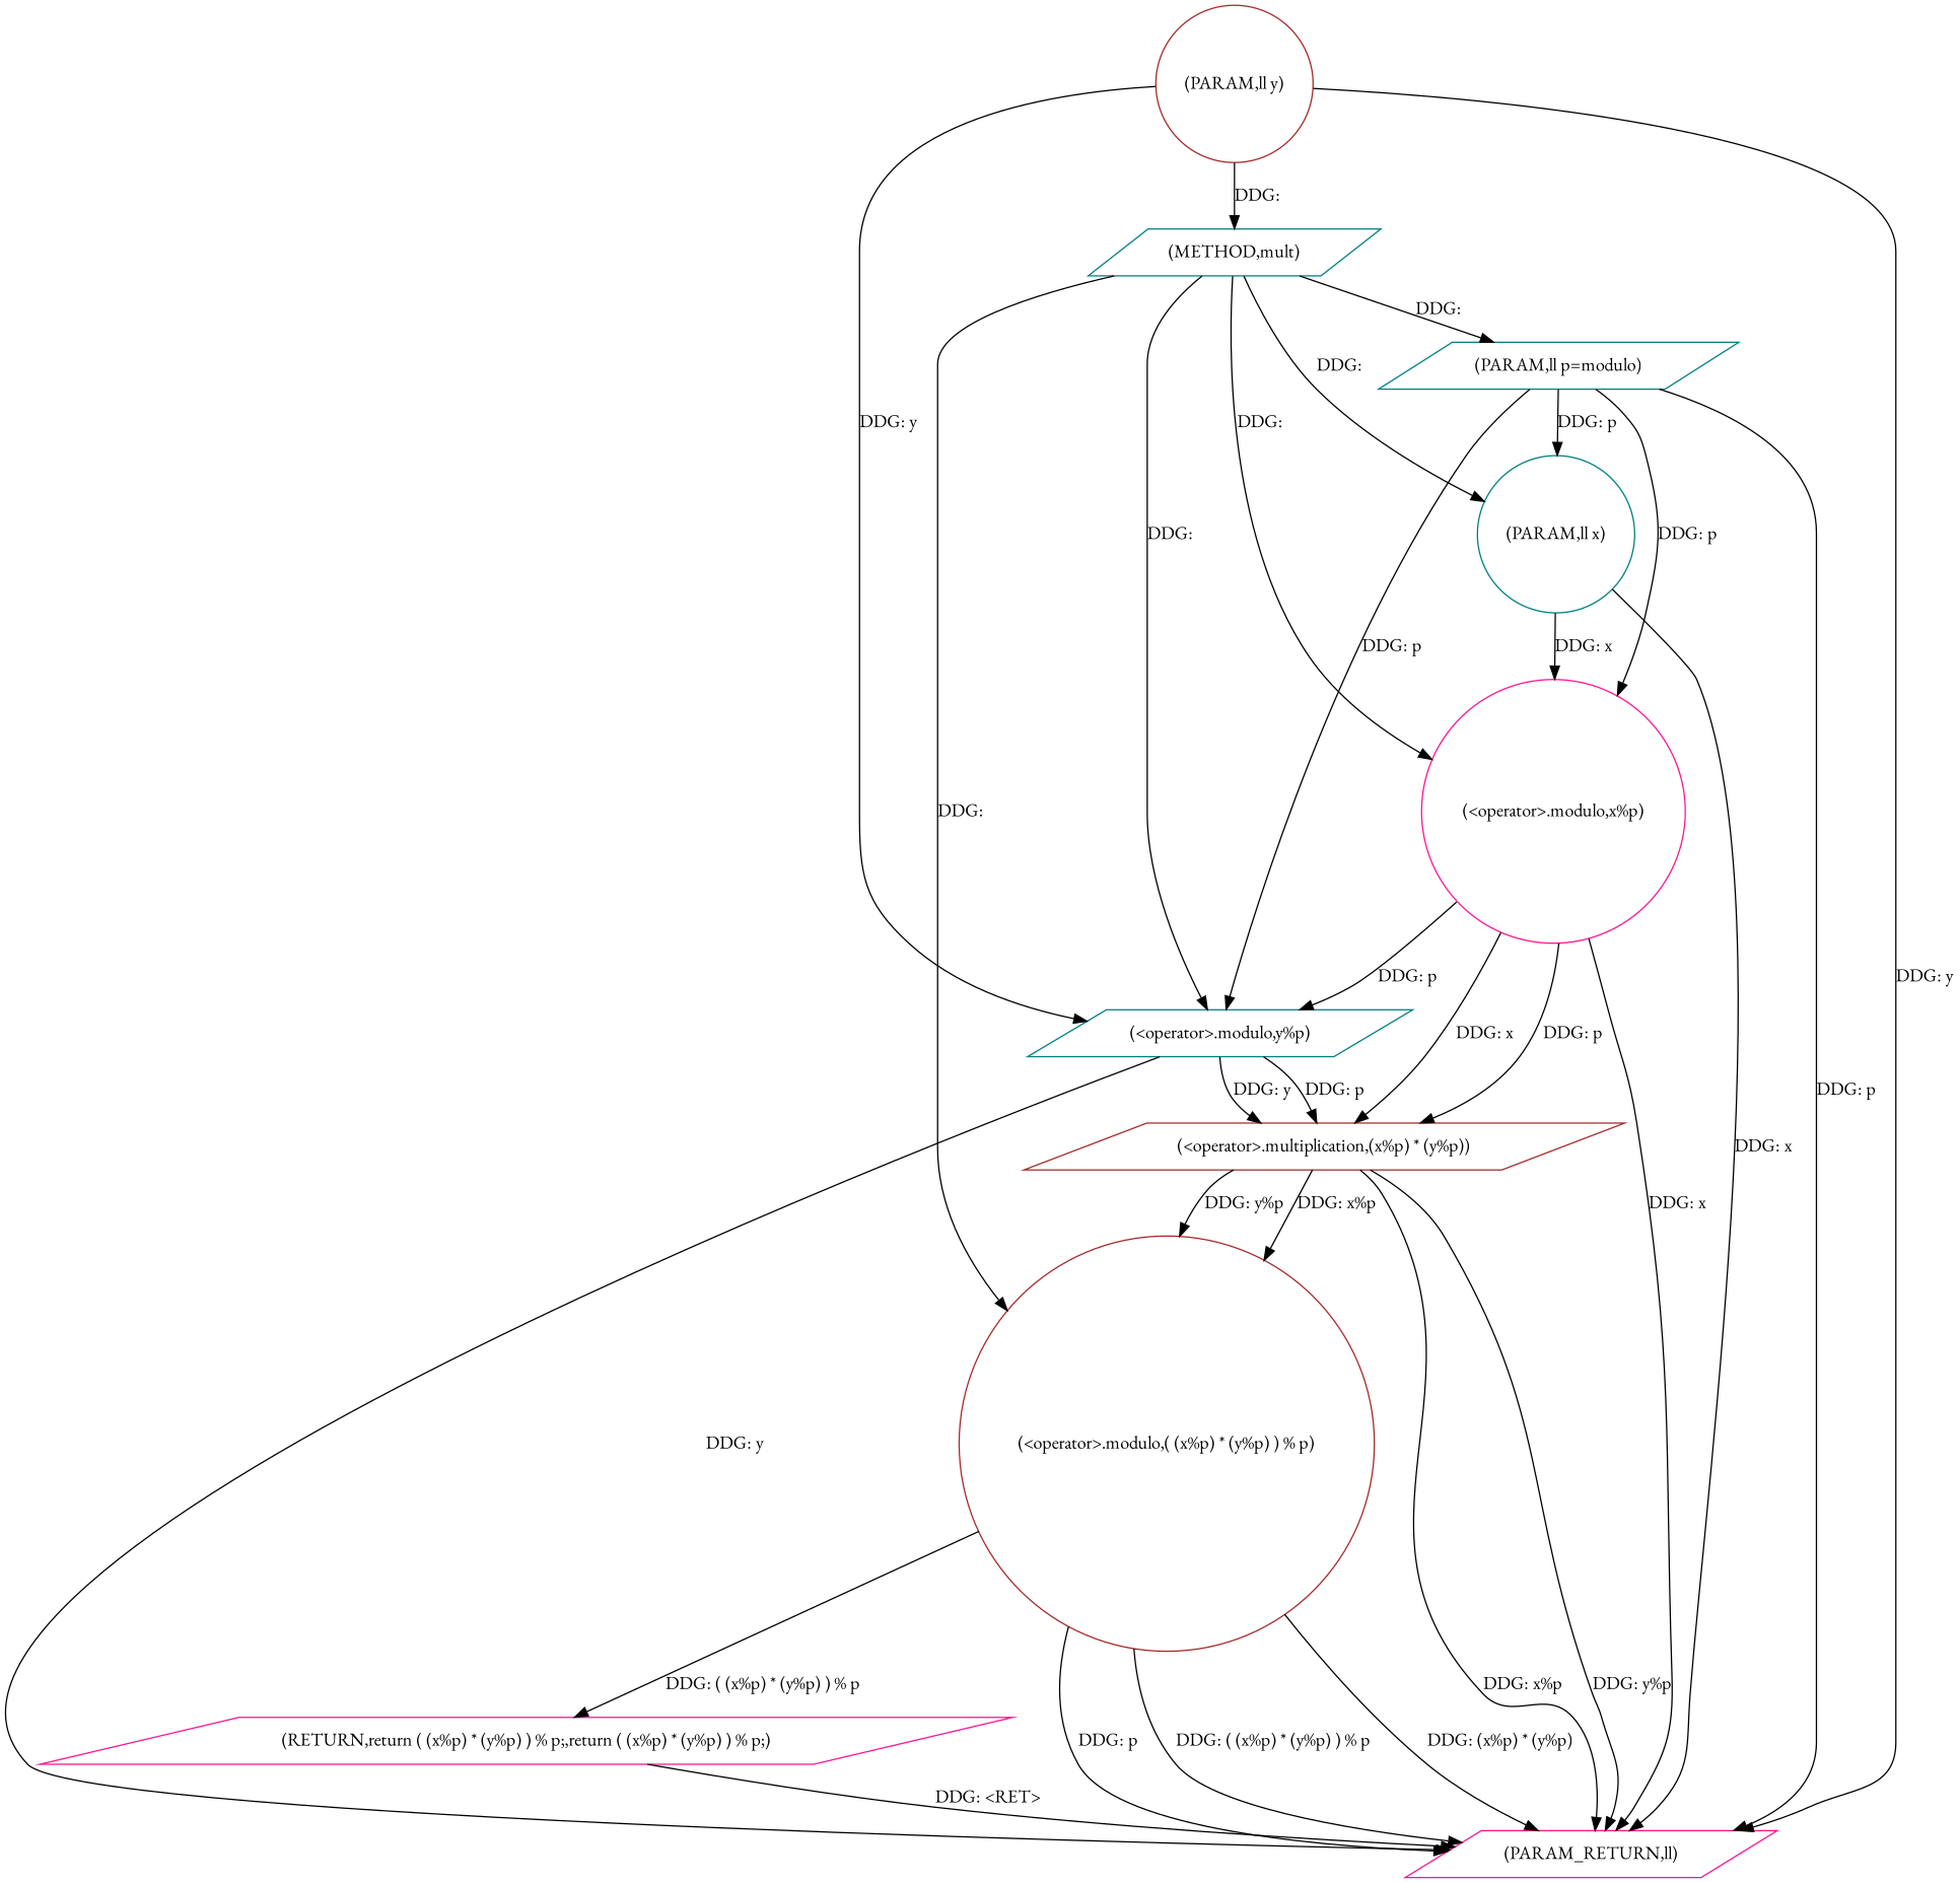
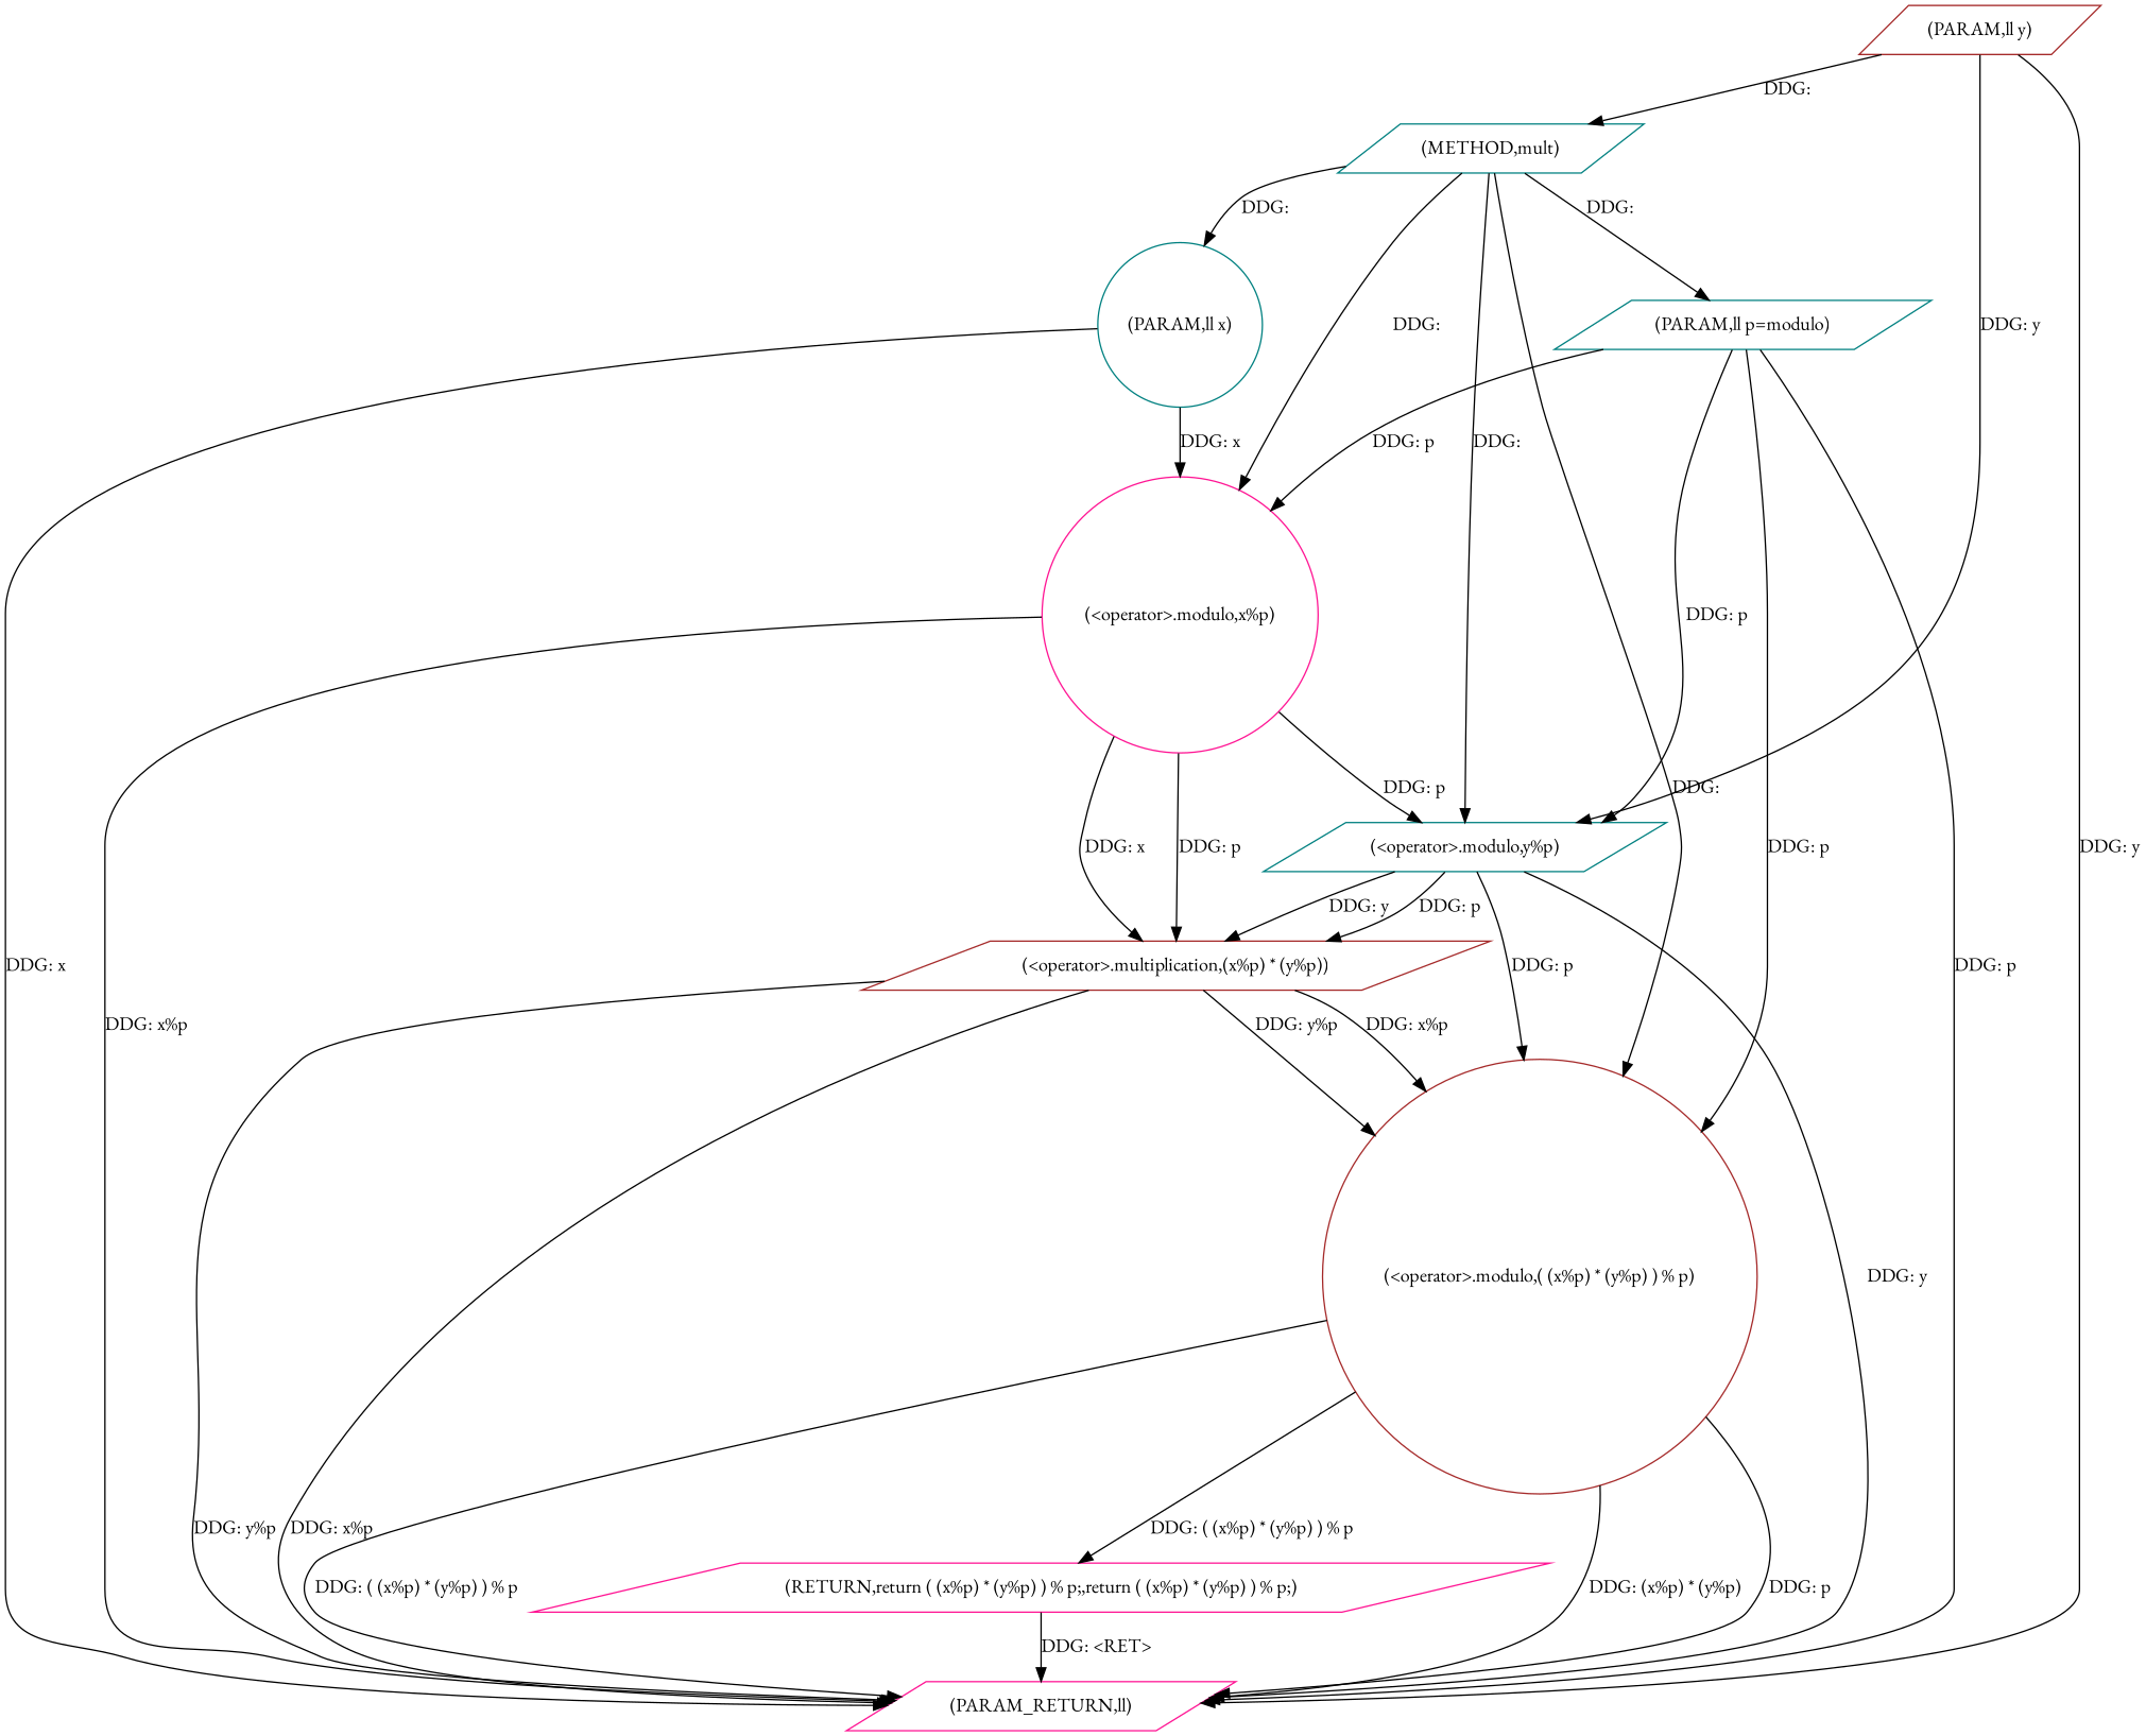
  digraph {
    fontname="EB Garamond"
    node [color=teal fontname="EB Garamond" shape=parallelogram]
    edge [fontname="EB Garamond"]
    n1 [label="(METHOD,mult)"]
    n2 [label="(PARAM,ll x)" shape=circle]
    n3 [label="(PARAM,ll p=modulo)"]
    n4 [color=brown label="(<operator>.modulo,( (x%p) * (y%p) ) % p)" shape=circle]
    n5 [color=deeppink label="(<operator>.modulo,x%p)" shape=circle]
    n6 [label="(<operator>.modulo,y%p)"]
    n7 [color=deeppink label="(PARAM_RETURN,ll)"]
-   n8 [color=brown label="(PARAM,ll y)" shape=circle]
+   n8 [color=brown label="(PARAM,ll y)"]
    n9 [color=deeppink label="(RETURN,return ( (x%p) * (y%p) ) % p;,return ( (x%p) * (y%p) ) % p;)"]
    n10 [color=brown label="(<operator>.multiplication,(x%p) * (y%p))"]
    n1 -> n2 [label="DDG: "]
    n1 -> n3 [label="DDG: "]
    n1 -> n4 [label="DDG: "]
    n1 -> n5 [label="DDG: "]
    n1 -> n6 [label="DDG: "]
    n2 -> n5 [label="DDG: x"]
    n2 -> n7 [label="DDG: x"]
-   n3 -> n2 [label="DDG: p"]
+   n3 -> n4 [label="DDG: p"]
    n3 -> n5 [label="DDG: p"]
    n3 -> n6 [label="DDG: p"]
    n3 -> n7 [label="DDG: p"]
    n4 -> n7 [label="DDG: (x%p) * (y%p)"]
    n4 -> n7 [label="DDG: p"]
    n4 -> n7 [label="DDG: ( (x%p) * (y%p) ) % p"]
    n4 -> n9 [label="DDG: ( (x%p) * (y%p) ) % p"]
    n5 -> n6 [label="DDG: p"]
-   n5 -> n7 [label="DDG: x"]
+   n5 -> n7 [label="DDG: x%p"]
    n5 -> n10 [label="DDG: x"]
    n5 -> n10 [label="DDG: p"]
+   n6 -> n4 [label="DDG: p"]
    n6 -> n7 [label="DDG: y"]
    n6 -> n10 [label="DDG: y"]
    n6 -> n10 [label="DDG: p"]
    n8 -> n1 [label="DDG: "]
    n8 -> n6 [label="DDG: y"]
    n8 -> n7 [label="DDG: y"]
    n9 -> n7 [label="DDG: <RET>"]
    n10 -> n4 [label="DDG: y%p"]
    n10 -> n4 [label="DDG: x%p"]
    n10 -> n7 [label="DDG: x%p"]
    n10 -> n7 [label="DDG: y%p"]
  }
